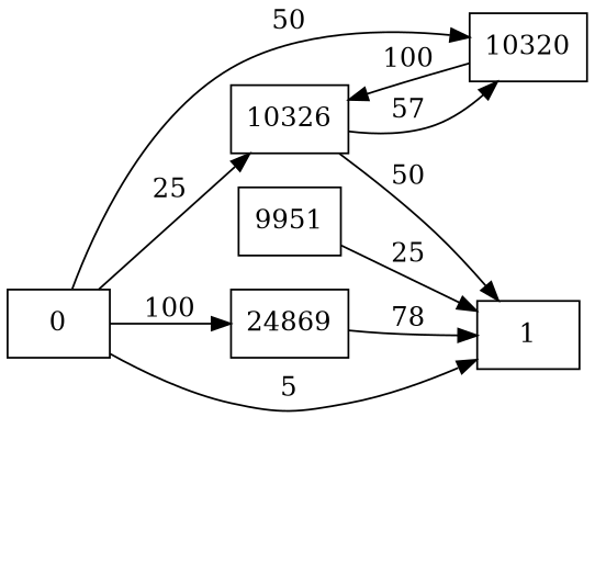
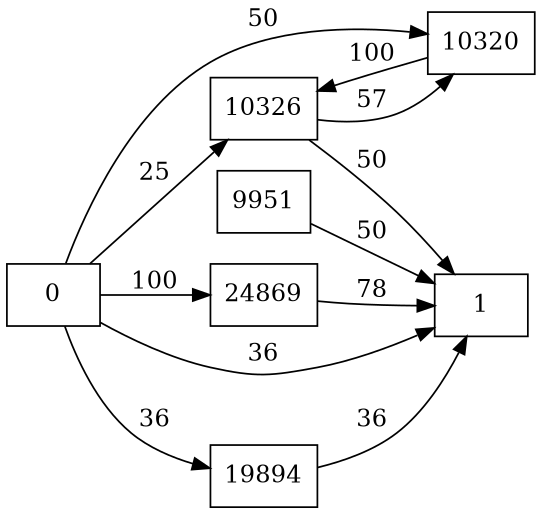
  digraph {
    rankdir=LR
    node [shape=rectangle]
    9951
    1
    10320
    10326
+   19894
    24869
    0
-   9951 -> 1 [label=25]
+   9951 -> 1 [label=50]
    10320 -> 10326 [label=100]
    10326 -> 1 [label=50]
    10326 -> 10320 [label=57]
+   19894 -> 1 [label=36]
    24869 -> 1 [label=78]
-   0 -> 1 [label=5]
+   0 -> 1 [label=36]
    0 -> 10320 [label=50]
    0 -> 10326 [label=25]
+   0 -> 19894 [label=36]
    0 -> 24869 [label=100]
  }
